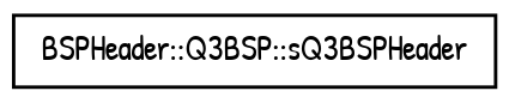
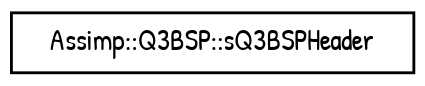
  digraph {
    rankdir=LR
    fontname="Patrick Hand"
-   n1 [color=black fillcolor=white fontname="Patrick Hand" fontsize=10 height=0.2 label="BSPHeader::Q3BSP::sQ3BSPHeader" shape=record style=filled width=0.4]
+   n1 [color=black fillcolor=white fontname="Patrick Hand" fontsize=10 height=0.2 label="Assimp::Q3BSP::sQ3BSPHeader" shape=record style=filled width=0.4]
  }
